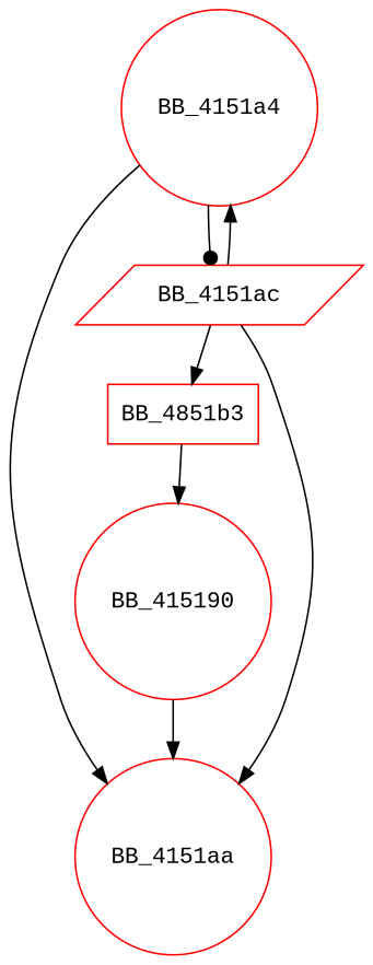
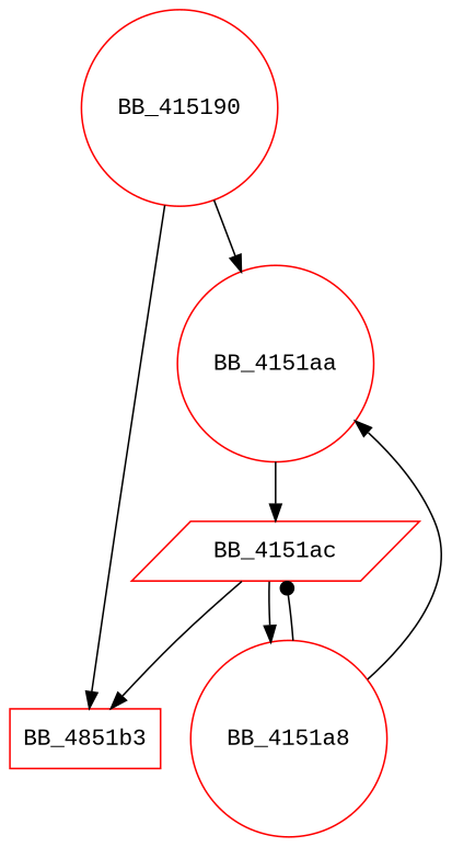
  digraph {
    fontname="Liberation Mono"
    node [color=red fontname="Liberation Mono" shape=circle]
    edge [arrowhead=normal fontname="Liberation Mono"]
    n1 [label=BB_4851b3 shape=box]
    BB_415190
    BB_4151aa
-   BB_4151a4
+   BB_4151a4 [label=BB_4151a8]
    BB_4151ac [shape=parallelogram]
-   n1 -> BB_415190
+   BB_415190 -> n1
    BB_415190 -> BB_4151aa
-   BB_4151ac -> BB_4151aa
+   BB_4151aa -> BB_4151ac
    BB_4151a4 -> BB_4151aa
    BB_4151a4 -> BB_4151ac [arrowhead=dot]
    BB_4151ac -> n1
    BB_4151ac -> BB_4151a4
  }
